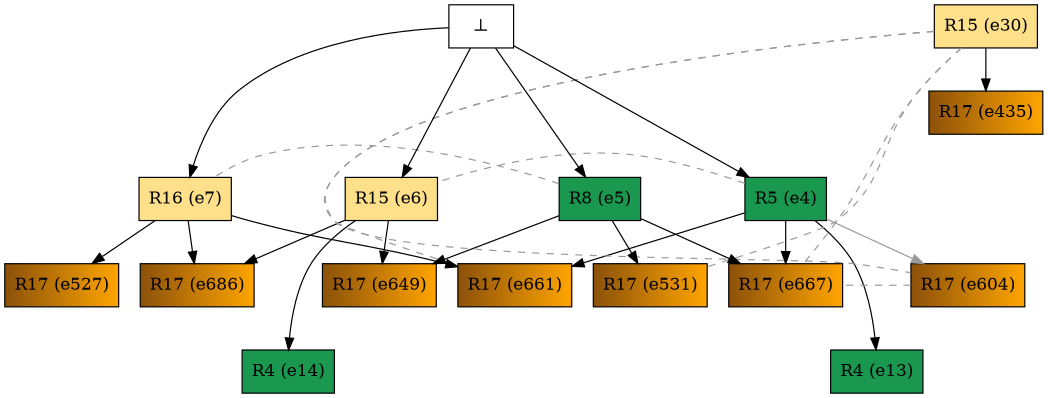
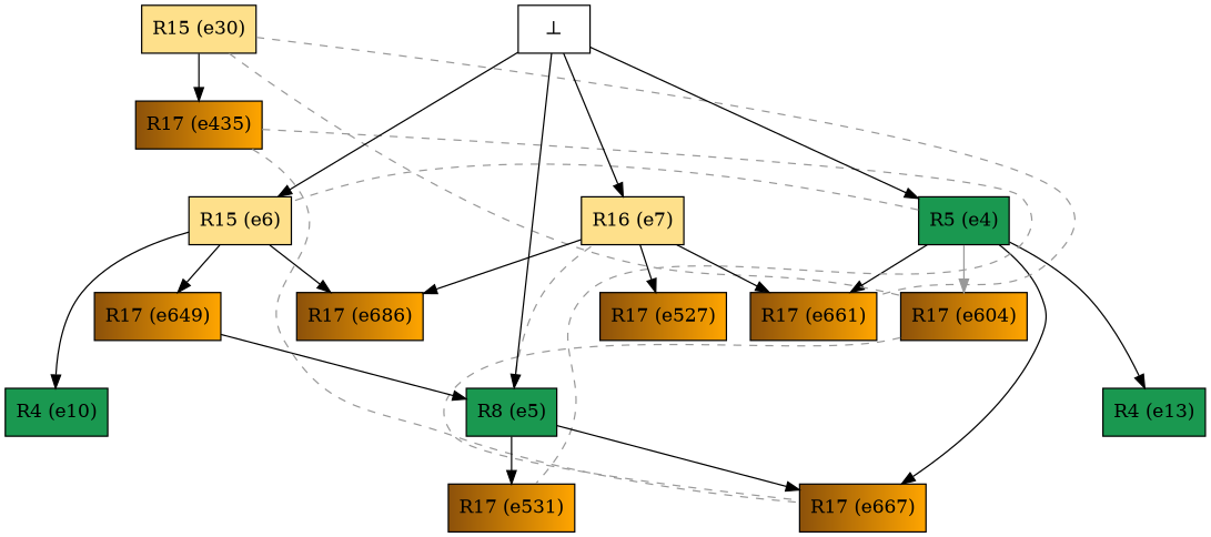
  digraph {
    node [color=black fillcolor="#8c510a:orange" shape=box style=filled]
    edge [minlen=1]
    n1 [fillcolor="#1a9850:#1a9850" label="R5 (e4)"]
    n2 [fillcolor="#fee08b:#fee08b" label="R15 (e6)"]
    n3 [label="R17 (e604)"]
    n4 [label="R17 (e661)"]
    n5 [label="R17 (e667)"]
    n6 [fillcolor="#1a9850:#1a9850" label="R4 (e13)"]
    n7 [label="R17 (e649)"]
-   n8 [fillcolor="#1a9850:#1a9850" label="R4 (e14)"]
+   n8 [fillcolor="#1a9850:#1a9850" label="R4 (e10)"]
    n9 [label="R17 (e686)"]
    n10 [fillcolor="#fee08b:#fee08b" label="R15 (e30)"]
    n11 [label="R17 (e435)"]
    n12 [fillcolor="#1a9850:#1a9850" label="R8 (e5)"]
    n13 [fillcolor="#fee08b:#fee08b" label="R16 (e7)"]
    n14 [label="R17 (e531)"]
    n15 [label="R17 (e527)"]
    n16 [fillcolor=white label="⊥" color=""]
    n1 -> n2 [arrowhead=none color=gray60 constraint=false style=dashed minlen=""]
    n1 -> n3 [color=gray60]
    n1 -> n4
    n1 -> n5
    n1 -> n6 [minlen=2]
    n2 -> n7
    n2 -> n8 [minlen=2]
    n2 -> n9
    n3 -> n5 [arrowhead=none color=gray60 constraint=false style=dashed minlen=""]
    n10 -> n3 [arrowhead=none color=gray60 constraint=false style=dashed minlen=""]
    n10 -> n4 [arrowhead=none color=gray60 constraint=false style=dashed minlen=""]
-   n10 -> n5 [arrowhead=none color=gray60 constraint=false style=dashed minlen=""]
+   n11 -> n5 [arrowhead=none color=gray60 constraint=false style=dashed minlen=""]
    n10 -> n11
-   n10 -> n14 [arrowhead=none color=gray60 constraint=false style=dashed minlen=""]
+   n11 -> n14 [arrowhead=none color=gray60 constraint=false style=dashed minlen=""]
    n12 -> n5
-   n12 -> n7
+   n7 -> n12
    n12 -> n13 [arrowhead=none color=gray60 constraint=false style=dashed minlen=""]
    n12 -> n14
    n13 -> n4
    n13 -> n9
    n13 -> n15
    n16 -> n1 [minlen=2]
    n16 -> n2 [minlen=2]
    n16 -> n12 [minlen=2]
    n16 -> n13 [minlen=2]
  }
